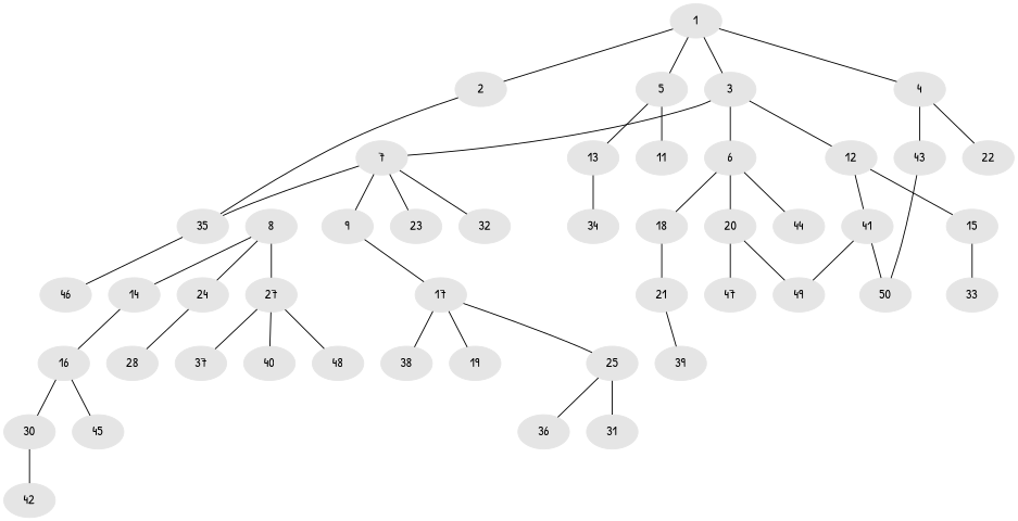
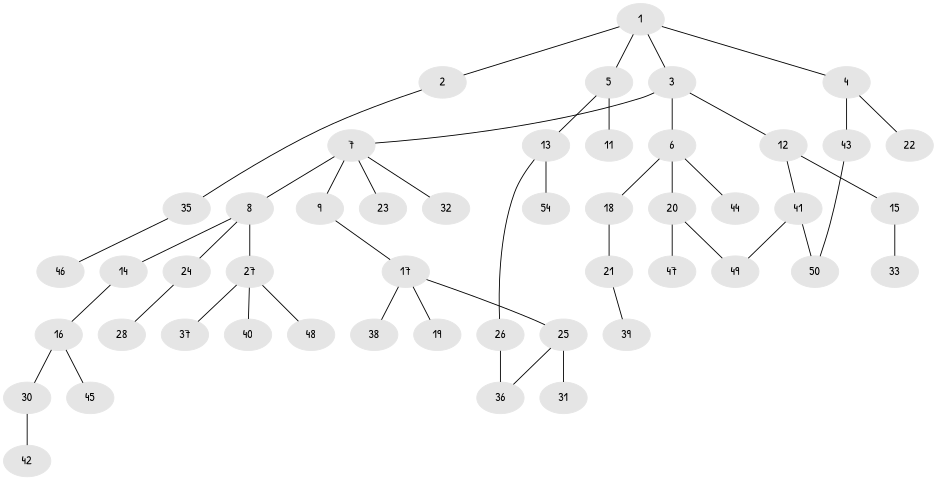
  graph {
    fontname="Patrick Hand"
    node [color=gray90 fontname="Patrick Hand" style=filled]
    edge [fontname="Patrick Hand"]
    1
    2
    3
    4
    5
    35
    6
    7
    12
    22
    43
    11
    13
    46
    18
    20
    44
    8
    9
    23
    32
    15
    41
    50
-   34
+   26
+   34 [label=54]
    21
    47
    49
    14
    24
    27
    17
    16
    28
    37
    40
    48
    38
    19
    25
    33
    36
    30
    45
    42
    31
    39
    1 -- 2
    1 -- 3
    1 -- 4
    1 -- 5
    2 -- 35
    3 -- 6
    3 -- 7
    3 -- 12
    4 -- 22
    4 -- 43
    5 -- 11
    5 -- 13
    35 -- 46
    6 -- 18
    6 -- 20
    6 -- 44
-   7 -- 35
+   7 -- 8
    7 -- 9
    7 -- 23
    7 -- 32
    12 -- 15
    12 -- 41
    43 -- 50
+   13 -- 26
    13 -- 34
    18 -- 21
    20 -- 47
    20 -- 49
    8 -- 14
    8 -- 24
    8 -- 27
    9 -- 17
    15 -- 33
    41 -- 50
    41 -- 49
+   26 -- 36
    21 -- 39
    14 -- 16
    24 -- 28
    27 -- 37
    27 -- 40
    27 -- 48
    17 -- 38
    17 -- 19
    17 -- 25
    16 -- 30
    16 -- 45
    25 -- 36
    25 -- 31
    30 -- 42
  }
